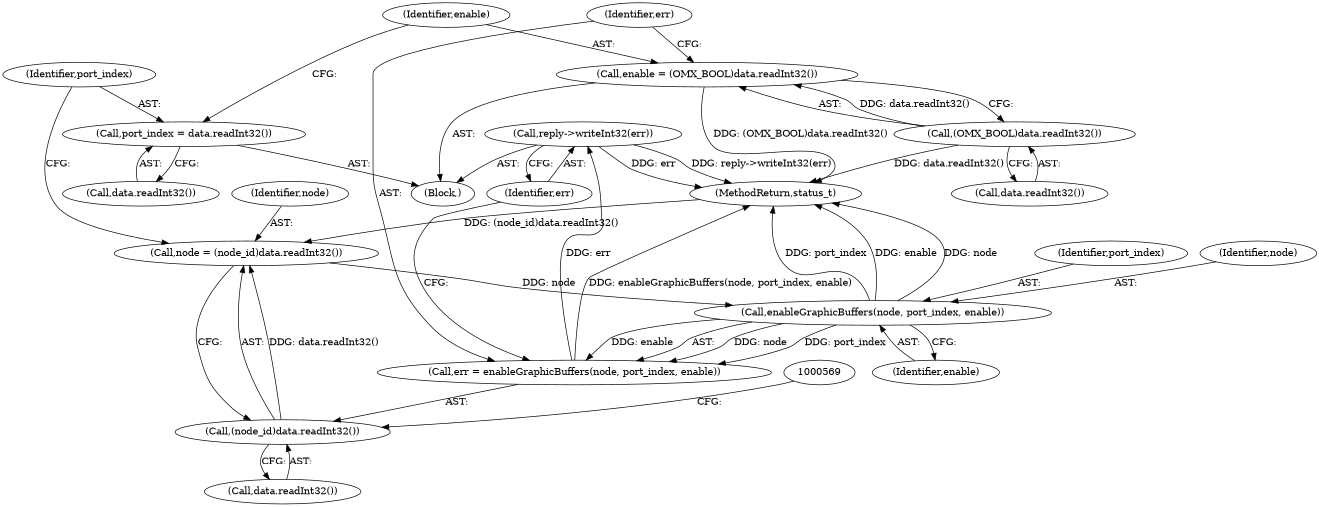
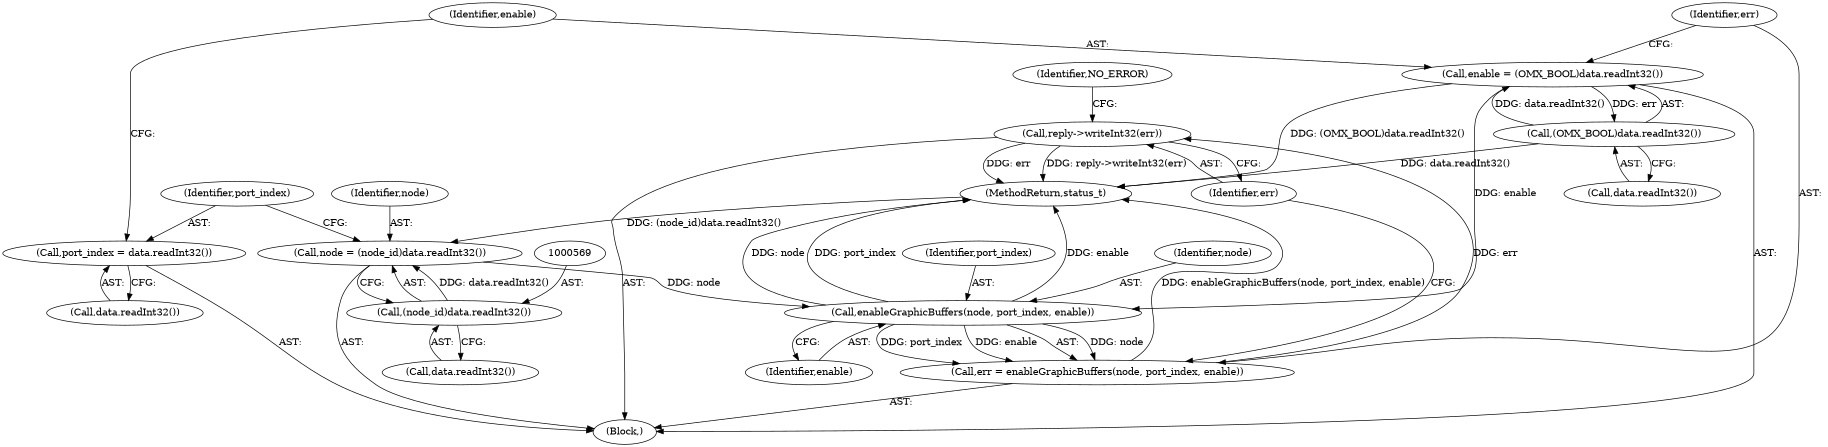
  digraph {
    n1 [label="(Call,reply->writeInt32(err))"]
    n2 [label="(Block,)"]
    n3 [label="(MethodReturn,status_t)"]
    n4 [label="(Identifier,err)"]
    n5 [label="(Call,node = (node_id)data.readInt32())"]
    n6 [label="(Call,err = enableGraphicBuffers(node, port_index, enable))"]
    n7 [label="(Call,enableGraphicBuffers(node, port_index, enable))"]
    n8 [label="(Identifier,enable)"]
    n9 [label="(Call,(node_id)data.readInt32())"]
    n10 [label="(Call,data.readInt32())"]
    n11 [label="(Call,port_index = data.readInt32())"]
    n12 [label="(Call,data.readInt32())"]
    n13 [label="(Call,enable = (OMX_BOOL)data.readInt32())"]
    n14 [label="(Call,(OMX_BOOL)data.readInt32())"]
    n15 [label="(Call,data.readInt32())"]
    n16 [label="(Identifier,node)"]
    n17 [label="(Identifier,err)"]
    n18 [label="(Identifier,port_index)"]
+   n19 [label="(Identifier,NO_ERROR)"]
    n20 [label="(Identifier,port_index)"]
    n21 [label="(Identifier,node)"]
    n22 [label="(Identifier,enable)"]
    1000569
    n1 -> n2 [label="AST: "]
    n1 -> n3 [label="DDG: err"]
    n1 -> n3 [label="DDG: reply->writeInt32(err)"]
    n1 -> n4 [label="CFG: "]
    n3 -> n5 [label="DDG: (node_id)data.readInt32()"]
    n4 -> n1 [label="AST: "]
    n4 -> n6 [label="CFG: "]
+   n5 -> n2 [label="AST: "]
    n5 -> n7 [label="DDG: node"]
    n5 -> n9 [label="CFG: "]
    n6 -> n1 [label="DDG: err"]
-   n6 -> n9 [label="AST: "]
+   n6 -> n2 [label="AST: "]
    n6 -> n3 [label="DDG: enableGraphicBuffers(node, port_index, enable)"]
    n7 -> n3 [label="DDG: port_index"]
    n7 -> n3 [label="DDG: enable"]
    n7 -> n3 [label="DDG: node"]
    n7 -> n6 [label="AST: "]
    n7 -> n6 [label="DDG: node"]
    n7 -> n6 [label="DDG: port_index"]
    n7 -> n6 [label="DDG: enable"]
    n7 -> n8 [label="CFG: "]
    n8 -> n7 [label="AST: "]
    n9 -> n5 [label="AST: "]
    n9 -> n5 [label="DDG: data.readInt32()"]
    n9 -> n10 [label="CFG: "]
    n10 -> n9 [label="AST: "]
    n11 -> n2 [label="AST: "]
    n11 -> n12 [label="CFG: "]
    n12 -> n11 [label="AST: "]
    n13 -> n2 [label="AST: "]
    n13 -> n3 [label="DDG: (OMX_BOOL)data.readInt32()"]
-   n13 -> n14 [label="CFG: "]
+   n13 -> n7 [label="DDG: enable"]
+   n13 -> n14 [label="DDG: err"]
    n14 -> n3 [label="DDG: data.readInt32()"]
    n14 -> n13 [label="AST: "]
    n14 -> n13 [label="DDG: data.readInt32()"]
    n14 -> n15 [label="CFG: "]
    n15 -> n14 [label="AST: "]
    n16 -> n5 [label="AST: "]
    n17 -> n6 [label="AST: "]
    n17 -> n13 [label="CFG: "]
    n18 -> n7 [label="AST: "]
+   n19 -> n1 [label="CFG: "]
    n20 -> n5 [label="CFG: "]
    n20 -> n11 [label="AST: "]
    n21 -> n7 [label="AST: "]
    n22 -> n11 [label="CFG: "]
    n22 -> n13 [label="AST: "]
-   1000569 -> n9 [label="CFG: "]
+   1000569 -> n9 [label="AST: "]
  }
